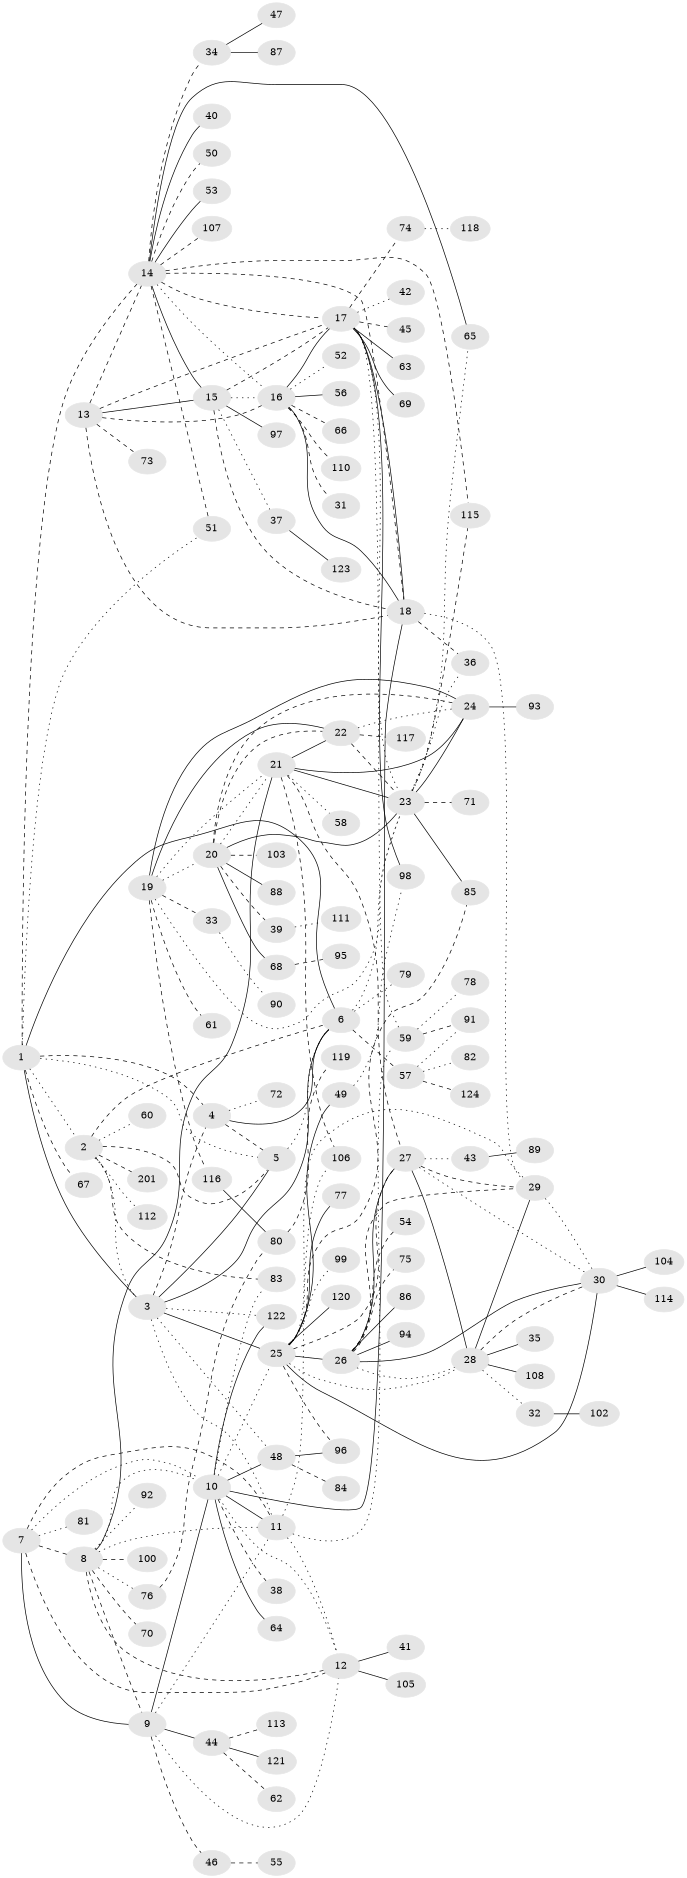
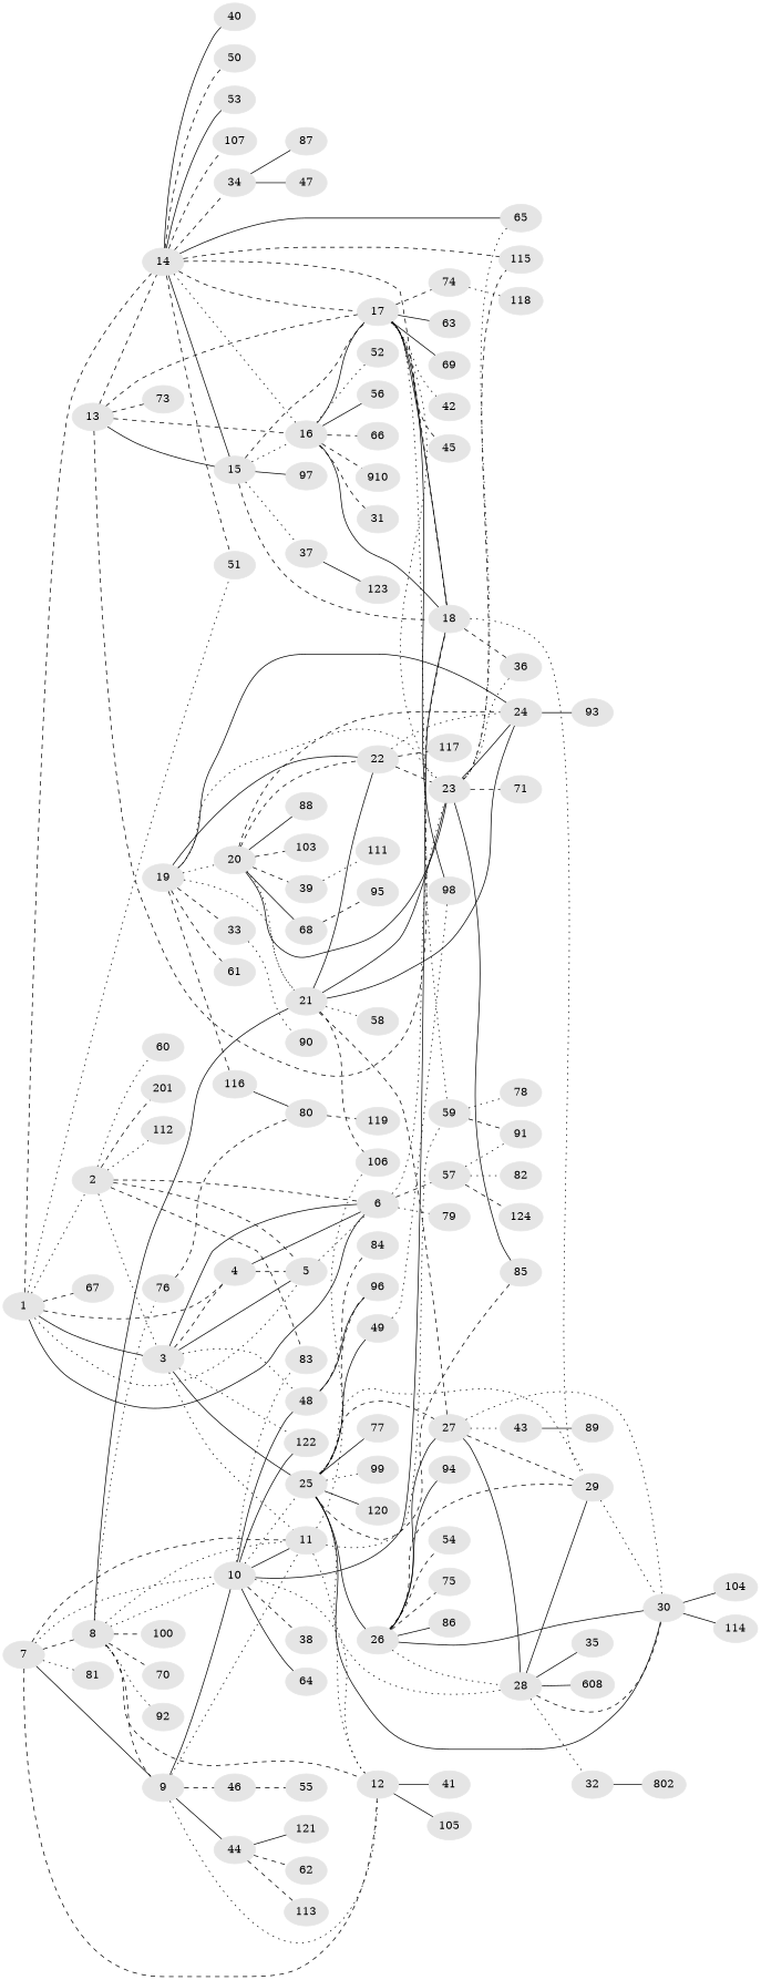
  graph {
    rankdir=LR
    node [color=gray90 style=filled]
    edge [style=dashed]
    1
    2
    3
    4
    5
    6
    14
    51
    67
    60
    83
    n12 [label=201]
    112
    11
    25
    48
    122
-   72
    23
    57
    79
    18
    15
    16
    17
    34
    40
    50
    53
    65
    107
    115
    12
    59
    106
    29
    27
    85
    26
    28
    30
    49
    77
    96
    99
    120
    84
    36
    24
    71
    82
    91
    124
    7
    8
    9
    10
    81
    21
    70
    76
    92
    100
    44
    46
    38
    64
    41
    105
    22
    58
    80
    62
    113
    121
    55
    78
    13
    73
    37
    97
    31
    52
    56
    66
-   110
+   110 [label=910]
    42
    45
    63
    69
    74
    98
    47
    87
    123
    118
    19
    20
    33
    61
    116
    39
    68
    88
    103
    117
    93
    90
    111
    95
    43
    119
    54
    75
    86
    94
    32
    35
-   108
+   108 [label=608]
    104
    114
    89
-   102
+   102 [label=802]
    1 -- 2 [style=dotted]
    1 -- 3 [style=solid]
    1 -- 4
    1 -- 5 [style=dotted]
    1 -- 6 [style=solid]
    1 -- 14
    1 -- 51 [style=dotted]
    1 -- 67
    2 -- 3 [style=dotted]
    2 -- 5
    2 -- 6
    2 -- 60 [style=dotted]
    2 -- 83
    2 -- n12
    2 -- 112 [style=dotted]
    3 -- 4
    3 -- 5 [style=solid]
    3 -- 6 [style=solid]
    3 -- 11 [style=dotted]
    3 -- 25 [style=solid]
    3 -- 48 [style=dotted]
    3 -- 122 [style=dotted]
    4 -- 5
    4 -- 6 [style=solid]
-   4 -- 72 [style=dotted]
    5 -- 6 [style=dotted]
    6 -- 23 [style=dotted]
    6 -- 57
    6 -- 79 [style=dotted]
    14 -- 51
    14 -- 18
    14 -- 15 [style=solid]
    14 -- 16 [style=dotted]
    14 -- 17
    14 -- 34
    14 -- 40 [style=solid]
    14 -- 50
    14 -- 53 [style=solid]
    14 -- 65 [style=solid]
    14 -- 107
    14 -- 115
    11 -- 12 [style=dotted]
    11 -- 59 [style=dotted]
    11 -- 106 [style=dotted]
    25 -- 29 [style=dotted]
    25 -- 27
    25 -- 85
    25 -- 26 [style=solid]
    25 -- 28 [style=dotted]
    25 -- 30 [style=solid]
    25 -- 49 [style=solid]
    25 -- 77 [style=solid]
    25 -- 96
    25 -- 99 [style=dotted]
    25 -- 120 [style=solid]
    48 -- 96 [style=solid]
    48 -- 84
    23 -- 65 [style=dotted]
    23 -- 115
    23 -- 85 [style=solid]
    23 -- 36 [style=dotted]
    23 -- 24 [style=solid]
    23 -- 71
    57 -- 82 [style=dotted]
    57 -- 91 [style=dotted]
    57 -- 124
    18 -- 29 [style=dotted]
    18 -- 36
    15 -- 18
    15 -- 16 [style=dotted]
    15 -- 17
    15 -- 37 [style=dotted]
    15 -- 97 [style=solid]
    16 -- 18 [style=solid]
    16 -- 17 [style=solid]
    16 -- 31
    16 -- 52 [style=dotted]
    16 -- 56 [style=solid]
    16 -- 66
    16 -- 110
    17 -- 23 [style=dotted]
    17 -- 18 [style=solid]
    17 -- 59 [style=dotted]
    17 -- 42 [style=dotted]
    17 -- 45
    17 -- 63 [style=solid]
    17 -- 69 [style=solid]
    17 -- 74
    17 -- 98 [style=solid]
    34 -- 47 [style=solid]
    34 -- 87 [style=solid]
    12 -- 41 [style=solid]
    12 -- 105 [style=solid]
    59 -- 91
    59 -- 78 [style=dotted]
    29 -- 30 [style=dotted]
    27 -- 29
    27 -- 28 [style=solid]
    27 -- 30 [style=dotted]
    27 -- 43 [style=dotted]
    26 -- 29
    26 -- 27 [style=solid]
    26 -- 28 [style=dotted]
    26 -- 30 [style=solid]
    26 -- 54
    26 -- 75
    26 -- 86 [style=solid]
    26 -- 94 [style=solid]
    28 -- 29 [style=solid]
    28 -- 30
    28 -- 32 [style=dotted]
    28 -- 35 [style=solid]
    28 -- 108 [style=solid]
    30 -- 104 [style=solid]
    30 -- 114 [style=solid]
    49 -- 98 [style=dotted]
    24 -- 93 [style=solid]
    7 -- 11
    7 -- 12
    7 -- 8
    7 -- 9 [style=solid]
    7 -- 10 [style=dotted]
    7 -- 81 [style=dotted]
    8 -- 11 [style=dotted]
    8 -- 12
    8 -- 9
    8 -- 10 [style=dotted]
    8 -- 21 [style=solid]
    8 -- 70
    8 -- 76 [style=dotted]
    8 -- 92 [style=dotted]
    8 -- 100
    9 -- 11 [style=dotted]
    9 -- 12 [style=dotted]
    9 -- 10 [style=solid]
    9 -- 44 [style=solid]
    9 -- 46
    10 -- 83 [style=dotted]
    10 -- 11 [style=solid]
    10 -- 25 [style=dotted]
    10 -- 48 [style=solid]
    10 -- 122 [style=solid]
    10 -- 18 [style=solid]
    10 -- 12 [style=dotted]
    10 -- 38
    10 -- 64 [style=solid]
    21 -- 23 [style=solid]
    21 -- 106
    21 -- 27
    21 -- 24 [style=solid]
    21 -- 22 [style=solid]
    21 -- 58 [style=dotted]
    76 -- 80
    44 -- 62
    44 -- 113
    44 -- 121 [style=solid]
    46 -- 55
    22 -- 23
    22 -- 24 [style=dotted]
    22 -- 117
    80 -- 119
    13 -- 14
    13 -- 18
    13 -- 15 [style=solid]
    13 -- 16
    13 -- 17
    13 -- 73
    37 -- 123 [style=solid]
    74 -- 118 [style=dotted]
    19 -- 23 [style=dotted]
    19 -- 24 [style=solid]
    19 -- 21 [style=dotted]
    19 -- 22 [style=solid]
    19 -- 20 [style=dotted]
    19 -- 33
    19 -- 61
    19 -- 116
    20 -- 23 [style=solid]
    20 -- 24
    20 -- 21 [style=dotted]
    20 -- 22
    20 -- 39
    20 -- 68 [style=solid]
    20 -- 88 [style=solid]
    20 -- 103
    33 -- 90 [style=dotted]
    116 -- 80 [style=solid]
    39 -- 111 [style=dotted]
    68 -- 95
    43 -- 89 [style=solid]
    32 -- 102 [style=solid]
  }
